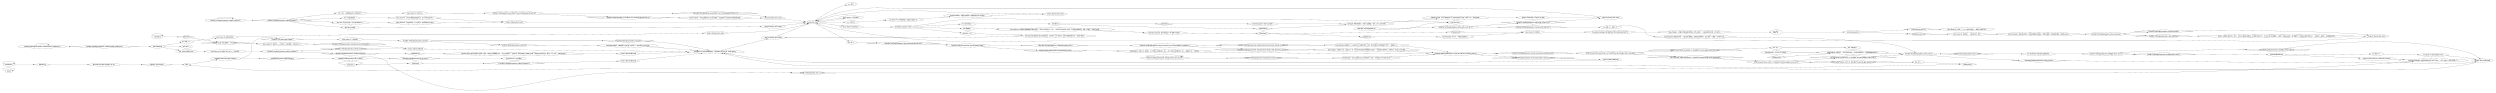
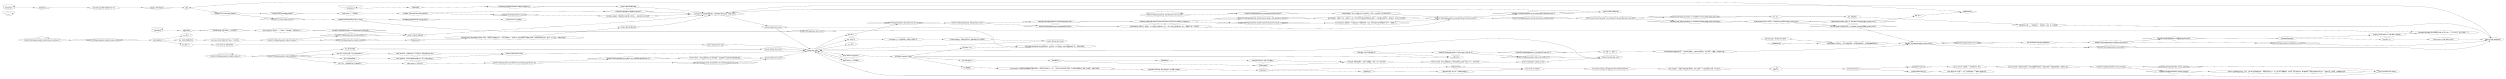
  digraph {
    fontname=Merriweather
    rankdir=LR
    node [fontname=Merriweather]
    edge [fontname=Merriweather]
    n1 [label=START]
    n2 [label=input]
    n3 [label="Variable[\"TASK.interrogate_klaasje\"]"]
    n4 [label="Variable[\"TASK.interrogate_klaasje\"]" shape=diamond]
    n5 [label="!(Variable[\"TASK.interrogate_klaasje\"])" shape=diamond]
    n6 [label="Half Light: 你应该在里面砸个洞。"]
    n7 [label="Variable[\"whirling.klaasjedoor_half_punch_a_hole_in_it\"]"]
    n8 [label="You: 抑制住冲动。"]
    n9 [label="Variable[\"whirling.klaasjedoor_half_punch_a_hole_in_it\"]" shape=diamond]
    n10 [label="!(Variable[\"whirling.klaasjedoor_half_punch_a_hole_in_it\"])" shape=diamond]
    n11 [label="Half Light: 耳中的低语声慢慢褪去，你的呼吸变得正常起来。那扇门很幸运。"]
    n12 [label="Jump to: [klaasje_door_main]"]
    n13 [label=klaasje_door_main]
    n14 [label=door2nddayhub]
    n15 [label="You: 再敲一次。"]
    n16 [label="You: 用你的手指拂过凹痕。"]
    n17 [label="You: [离开。]"]
    n18 [label="Door, Room #3: 还是没有回应。"]
    n19 [label="Door, Room #3: 你只能给门留下这么一丁点的凹痕。"]
    n20 [label="Inland Empire: 你都咽了下去，就像上次一样。不管当时有怎样的苦涩情绪浮上表面——现在都已渐渐平息。将你淹没。深深沉入你的身体。"]
    n21 [label="Variable[\"whirling.klaasjedoor_second_day_inland_reactivity_passive\"]"]
    n22 [label="Variable[\"whirling.klaasjedoor_second_day_inland_reactivity_passive\"]" shape=diamond]
    n23 [label="!(Variable[\"whirling.klaasjedoor_second_day_inland_reactivity_passive\"])" shape=diamond]
    n24 [label="Variable[\"whirling.klaasjedoor_inlandcomment_swallowed\"]"]
    n25 [label="Variable[\"whirling.klaasjedoor_inlandcomment_swallowed\"]" shape=diamond]
    n26 [label="!(Variable[\"whirling.klaasjedoor_inlandcomment_swallowed\"])" shape=diamond]
    n27 [label="Jump to: [door2nddayhub]"]
    n28 [label="Perception (Hearing): 听起来像是来自楼上的某个地方——在上去之前，你可以巡视一下……"]
    n29 [label="Door, Room #3: 门是关着的。"]
    n30 [label="Door, Room #3: 还是没反应。"]
    n31 [label="You: 试试把手。"]
    n32 [label="You: [离开。]"]
    n33 [label="You: 敲门。"]
    n34 [label="Jump to: [klaasje_door_main]"]
    n35 [label="You: 敲门。\n再敲一次。"]
    n36 [label="IsHourBetween(23, 6)"]
    n37 [label="IsHourBetween(23, 6)" shape=diamond]
    n38 [label="!(IsHourBetween(23, 6))" shape=diamond]
    n39 [label="Variable[\"whirling.klaasjedoor_inland_loneliness\"]"]
    n40 [label="Variable[\"whirling.klaasjedoor_inland_loneliness\"]" shape=diamond]
    n41 [label="You: “美人，别把我留在这个丑陋的世界！”"]
    n42 [label="You: “你为什么要这么做？为什么要这样对我……”"]
    n43 [label="You: “我真的很孤独。”"]
    n44 [label="You: 咽下这种情绪。"]
    n45 [label="Door, Room #3: 门毫不关心。"]
    n46 [label="Door, Room #3: 门沉默而冷淡。对于它来说，你的绝望就是个笑话。"]
    n47 [label="Door, Room #3: 门对你的孤独表现地很冷淡。这个世界也毫不关心。"]
    n48 [label="Jump to: [klaasje_door_main]"]
    n49 [label="!(Variable[\"whirling.klaasjedoor_inland_loneliness\"])" shape=diamond]
    n50 [label="Jump to: [door2nddayhub]"]
    n51 [label="Kim Kitsuragi: “我们应该早上再回来。”"]
    n52 [label="Inland Empire: 白色哀悼。一直以来都是哀悼。你早就该预料到的，它就藏在她的双眸之后……"]
    n53 [label="Variable[\"whirling.klaasjedoor_whore_yelled\"]"]
    n54 [label="IsKimHere()"]
    n55 [label="IsKimHere()" shape=diamond]
    n56 [label="Kim Kitsuragi: “我们是警察。可以进来吗？”" shape=diamond]
    n57 [label="Door, Room #3: “进来吧——门是开的！”她大喊到：“我在吹头发……”"]
    n58 [label="!(IsKimHere())" shape=diamond]
    n59 [label="Esprit de Corps: 就在离这里不远的某个地方，警督正在准备她的文件。“卡拉洁·阿曼多，”他书写着。你意识到接下来要发生的事，警探也应该待在这里。孤身一个人进去……可能很*危险*。"]
    n60 [label="Jump to: [door2nddayhub]"]
    n61 [label="Variable[\"whirling.klaasjedoor_inlandcomment_dont_do_this\"]"]
    n62 [label="Variable[\"whirling.klaasjedoor_inlandcomment_dont_do_this\"]" shape=diamond]
    n63 [label="Inland Empire: “你为什么要这么做？别这样对我，拜托！”还记得吗？那个说的*是谁*？"]
    n64 [label="!(Variable[\"whirling.klaasjedoor_inlandcomment_dont_do_this\"])" shape=diamond]
    n65 [label="Variable[\"whirling.klaasjedoor_inlandcomment_alone\"]"]
    n66 [label="Variable[\"whirling.klaasjedoor_inlandcomment_alone\"]" shape=diamond]
    n67 [label="!(Variable[\"whirling.klaasjedoor_inlandcomment_alone\"])" shape=diamond]
    n68 [label="Door, Room #3: 没有回应。"]
    n69 [label="Perception (Hearing): 你听见里面某个地方传来淋浴开启的声音。"]
    n70 [label="Inland Empire: 一阵极大的孤独感向你袭来。世界上的每一个人都在做自己的事，但与你无关。"]
    n71 [label="Jump to: [Door, Room #3: \"The door is closed.\"]"]
    n72 [label="You: 该死的贱人。"]
+   n73 [label="Half Light: 好啊——*该死的贱人*。说得真好，哈里。你一切都很好。"]
    n74 [label="Jump to: [door2nddayhub]"]
    n75 [label="Variable[\"whirling.klaasjedoor_whore_yelled\"]" shape=diamond]
    n76 [label="!(Variable[\"whirling.klaasjedoor_whore_yelled\"])" shape=diamond]
    n77 [label="Jump to: [klaasje_door_main]"]
    n78 [label=half_light_is_angery_at_door]
    n79 [label="You: “该死的贱人！”"]
    n80 [label="You: 重重砸门。"]
    n81 [label="You: 深吸一口气。"]
    n82 [label="IsKimHere()"]
    n83 [label="Door, Room #3: 你用拳头狠狠地砸在乙烯基材料上，但是并没有制造出一个洞。门仍然牢牢地停留在门框里，你的拳头隐隐作痛。这是一件很好，也很正常的事。"]
    n84 [label="Half Light: 你听见血液在你耳边窃窃私语。当你呼出一口气的时候，你的后背慢慢放松下来。那扇门很幸运。"]
    n85 [label="IsKimHere()"]
    n86 [label="IsKimHere()" shape=diamond]
    n87 [label="Kim Kitsuragi: 警督飞快地瞥了你一眼。"]
    n88 [label="Empathy: 他不喜欢这样。" shape=diamond]
    n89 [label="!(IsKimHere())" shape=diamond]
    n90 [label="Inland Empire: 腐蚀性的回音。一直以来都是黑暗。但那时的你很年轻，而且是在一个夏季。你不得不认输……"]
    n91 [label="You: 再敲一次，再重一点。"]
    n92 [label="Jump to: [klaasje_door_main]"]
    n93 [label="IsKimHere()"]
    n94 [label="IsKimHere()" shape=diamond]
    n95 [label="!(IsKimHere())" shape=diamond]
    n96 [label="Door, Room #3: 门只能用钥匙，或者是从里面打开。"]
    n97 [label="Electrochemistry: 你握住金属手柄，感觉到她手心留下的温度。"]
    n98 [label="Jump to: [klaasje_door_main]"]
    n99 [label="Door, Room #3: 门是关着的。"]
    n100 [label="Door, Room #3: “是谁？”一个女人的声音响起——隔着门有些听不清。"]
    n101 [label="IsTHCPresent(\"white_mourning\")  or  Variable[\"inventory.ledger_white_mourning\"]"]
    n102 [label="Jump to: [door2nddayhub]"]
    n103 [label="IsTHCPresent(\"white_mourning\")  or  Variable[\"inventory.ledger_white_mourning\"]" shape=diamond]
    n104 [label="!(IsTHCPresent(\"white_mourning\")  or  Variable[\"inventory.ledger_white_mourning\"])" shape=diamond]
    n105 [label="Kim Kitsuragi: 喂！你有什么问题吗？"]
    n106 [label="Half Light: 那种感觉很好。所有人都是贱货。现在，在门上砸个洞吧。"]
    n107 [label="Volition: 别这样。所有人都是贱货？这句话到底是什么意思？深吸一口气，然后离开吧。"]
    n108 [label="Variable[\"whirling.klaasje_exit_to_room\"]"]
    n109 [label="Variable[\"whirling.klaasje_exit_to_room\"]" shape=diamond]
    n110 [label="!(Variable[\"whirling.klaasje_exit_to_room\"])" shape=diamond]
    n111 [label="IsKimHere()" shape=diamond]
    n112 [label="!(IsKimHere())" shape=diamond]
    n113 [label=thefinaleofthisbranch]
    n114 [label="You: 再敲一次。"]
    n115 [label="Door, Room #3: 这扇门感觉冷冰冰的。"]
    n116 [label="Variable[\"whirling.klaasjedoor_echem_partying\"]"]
    n117 [label="Variable[\"whirling.klaasjedoor_echem_partying\"]" shape=diamond]
    n118 [label="!(Variable[\"whirling.klaasjedoor_echem_partying\"])" shape=diamond]
    n119 [label="Shivers: 在加姆洛克住宅区，音乐、公司和人类的帕里瑟姆……或者是河流的门户，为了死亡和人造麻醉剂。又或者，远在科戎东部，像*榭赫蒂*一样星光闪耀的*夜总会*……远离这里，远离你，这条颤抖的老狗。"]
    n120 [label="Variable[\"whirling.klaasjedoor_inlandcomment_beauty_dont_abandon_in_ugliness\"]"]
    n121 [label="Variable[\"whirling.klaasjedoor_inlandcomment_beauty_dont_abandon_in_ugliness\"]" shape=diamond]
    n122 [label="!(Variable[\"whirling.klaasjedoor_inlandcomment_beauty_dont_abandon_in_ugliness\"])" shape=diamond]
    n123 [label="Inland Empire: 美丽把你一个人抛弃在这个丑陋的世界，兄弟。而且你甚至记不清美丽的*名字*；美丽是什么……"]
    n124 [label="Jump to: [klaasje_door_main]"]
    n125 [label="Variable[\"whirling.klaasjedoor_inland_loneliness\"]"]
    n126 [label="Variable[\"whirling.klaasjedoor_inland_loneliness\"]" shape=diamond]
    n127 [label="!(Variable[\"whirling.klaasjedoor_inland_loneliness\"])" shape=diamond]
    n128 [label="Pain Threshold: 话语仍然在走廊里回响……"]
    n129 [label="Variable[\"whirling.klaasjedoor_halflight_whore_return\"]"]
    n130 [label="Inland Empire: 你和上次一样孤独。这个世界上陪伴着你的一切——这个世界上保护着你的一切——都抛弃了你，不再回来。"]
    n131 [label="You: 敲门……"]
    n132 [label="Jump to: [half_light_is_angery_at_door]"]
    n133 [label="Physical Instrument: 更不用说这是一种*超棒*的锻炼了！"]
    n134 [label="IsKimHere()"]
    n135 [label="Variable[\"whirling.necktie_personified\"]  and  CheckEquipped(\"neck_tie\")"]
    n136 [label="Door, Room #3: 没有回应——现在是半夜，警官。"]
    n137 [label="Electrochemistry: 像这样的年轻女人可能会整晚在外面狂欢。那里有酒精，还有甜美的毒品。孤独也会远去……"]
    n138 [label="Variable[\"whirling.necktie_personified\"]  and  CheckEquipped(\"neck_tie\")" shape=diamond]
    n139 [label="!(Variable[\"whirling.necktie_personified\"]  and  CheckEquipped(\"neck_tie\"))" shape=diamond]
    n140 [label="Door, Room #3: 门是关着的。"]
    n141 [label="Variable[\"whirling.klaasjedoor_punched\"]"]
    n142 [label="Variable[\"whirling.klaasjedoor_punched\"]" shape=diamond]
    n143 [label="!(Variable[\"whirling.klaasjedoor_punched\"])" shape=diamond]
    n144 [label="IsKimHere()" shape=diamond]
    n145 [label="!(IsKimHere())" shape=diamond]
    n146 [label="Kim Kitsuragi: “停下来！”警督听起来很生气。"]
    n147 [label="Variable[\"whirling.klaasjedoor_halflight_whore_return\"]" shape=diamond]
    n148 [label="!(Variable[\"whirling.klaasjedoor_halflight_whore_return\"])" shape=diamond]
    n149 [label="Horrific Necktie: 门可能也觉得你是个过气的失败者。你感觉脖子上那条可笑的领带越勒越紧……"]
    n150 [label="Jump to: [klaasje_door_main]"]
    n151 [label="Perception (Sight): 乙烯基材料上还留着一道凹痕——就在你刚才击中的位置。"]
    n152 [label="IsTHCPresent(\"caustic_echo\")  or  Variable[\"inventory.ledger_caustic_echo\"]"]
    n153 [label="IsTHCPresent(\"caustic_echo\")  or  Variable[\"inventory.ledger_caustic_echo\"]" shape=diamond]
    n154 [label="!(IsTHCPresent(\"caustic_echo\")  or  Variable[\"inventory.ledger_caustic_echo\"])" shape=diamond]
    n155 [label="You: 敲门……"]
    n1 -> n1
    n2 -> n3
    n3 -> n4
    n3 -> n5
    n4 -> n140
    n5 -> n108
    n6 -> n7
    n6 -> n8
    n7 -> n9
    n7 -> n10
    n9 -> n77
    n10 -> n91
    n11 -> n12
    n12 -> n13
    n13 -> n29
    n13 -> n30
    n13 -> n31
    n13 -> n32
    n13 -> n33
    n14 -> n15
    n14 -> n16
    n14 -> n17
    n15 -> n18
    n16 -> n19
    n18 -> n34
    n19 -> n125
    n20 -> n21
    n21 -> n22
    n21 -> n23
    n22 -> n101
    n23 -> n102
    n24 -> n24
    n24 -> n25
    n25 -> n14
    n26 -> n27
    n27 -> n11
    n29 -> n13
    n30 -> n78
    n31 -> n96
    n33 -> n64
    n34 -> n13
    n35 -> n36
    n36 -> n37
    n36 -> n38
    n37 -> n136
    n38 -> n100
    n39 -> n39
    n39 -> n40
    n40 -> n41
    n40 -> n42
    n40 -> n43
    n40 -> n44
    n41 -> n45
    n42 -> n46
    n43 -> n47
    n44 -> n48
    n45 -> n135
    n46 -> n124
    n47 -> n124
    n48 -> n13
    n49 -> n50
    n50 -> n11
    n51 -> n52
    n52 -> n53
    n53 -> n75
    n53 -> n76
    n54 -> n54
    n54 -> n55
    n55 -> n56
    n56 -> n57
    n57 -> n26
    n58 -> n59
    n59 -> n60
    n60 -> n11
    n61 -> n61
    n61 -> n62
    n62 -> n63
    n63 -> n21
    n64 -> n65
    n65 -> n66
    n65 -> n67
    n66 -> n130
    n67 -> n120
    n68 -> n69
    n69 -> n70
    n70 -> n35
    n71 -> n28
+   n72 -> n73
+   n73 -> n74
    n74 -> n11
    n75 -> n128
    n76 -> n74
    n77 -> n13
    n78 -> n8
    n78 -> n79
    n78 -> n80
    n78 -> n81
    n79 -> n82
    n80 -> n83
    n81 -> n84
    n82 -> n111
    n82 -> n112
    n83 -> n133
    n84 -> n12
    n85 -> n85
    n85 -> n86
    n86 -> n87
    n87 -> n88
    n88 -> n2
    n89 -> n2
    n90 -> n53
    n91 -> n90
    n92 -> n13
    n93 -> n93
    n93 -> n94
    n94 -> n49
    n95 -> n52
    n96 -> n97
    n97 -> n98
    n98 -> n13
    n101 -> n103
    n101 -> n104
    n102 -> n11
    n103 -> n131
    n104 -> n152
    n105 -> n106
    n106 -> n107
    n107 -> n132
    n108 -> n109
    n108 -> n110
    n109 -> n28
    n110 -> n99
    n111 -> n105
    n112 -> n106
    n113 -> n71
    n113 -> n114
    n114 -> n115
    n115 -> n74
    n116 -> n117
    n116 -> n118
    n117 -> n119
    n118 -> n92
    n119 -> n92
    n120 -> n121
    n120 -> n122
    n121 -> n123
    n122 -> n20
    n123 -> n21
    n124 -> n13
    n125 -> n126
    n125 -> n127
    n126 -> n58
    n127 -> n27
    n128 -> n129
    n129 -> n147
    n129 -> n148
    n130 -> n21
    n131 -> n72
    n132 -> n77
    n133 -> n134
    n134 -> n144
    n134 -> n145
    n135 -> n138
    n135 -> n139
    n136 -> n137
    n137 -> n116
    n138 -> n149
    n139 -> n150
    n140 -> n141
    n141 -> n142
    n141 -> n143
    n142 -> n151
    n143 -> n11
    n144 -> n146
    n145 -> n68
    n146 -> n68
    n147 -> n113
    n148 -> n74
    n149 -> n150
    n150 -> n13
    n151 -> n11
    n152 -> n153
    n152 -> n154
    n153 -> n155
    n154 -> n53
    n155 -> n89
  }
